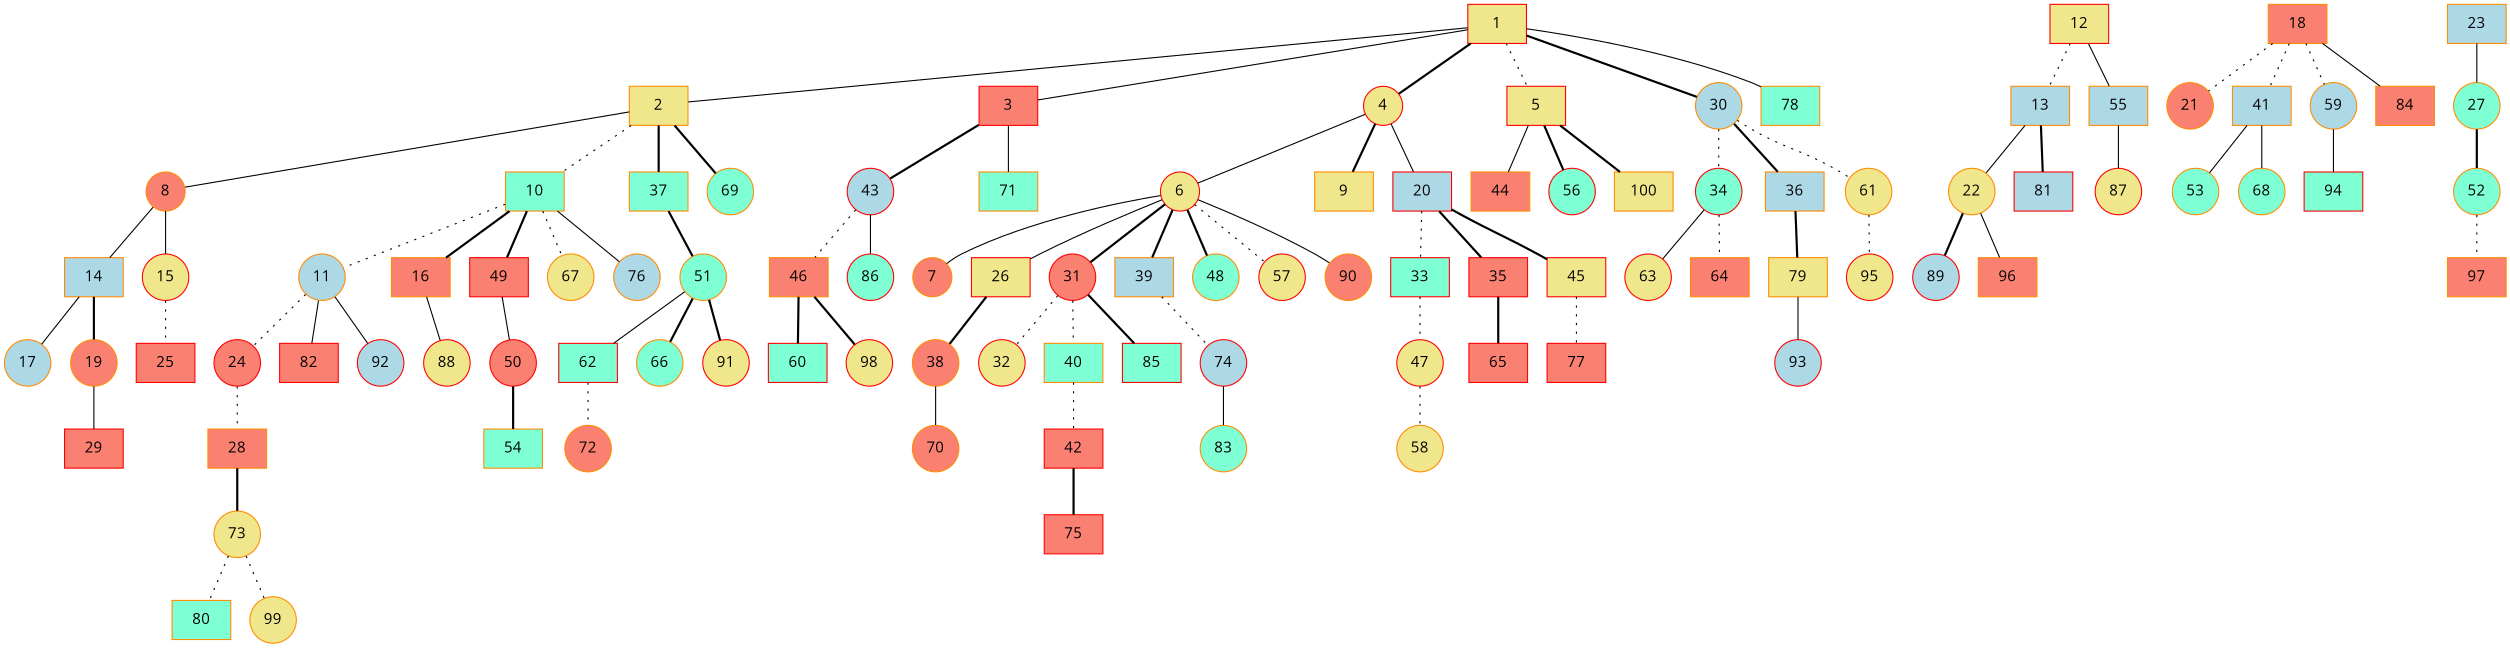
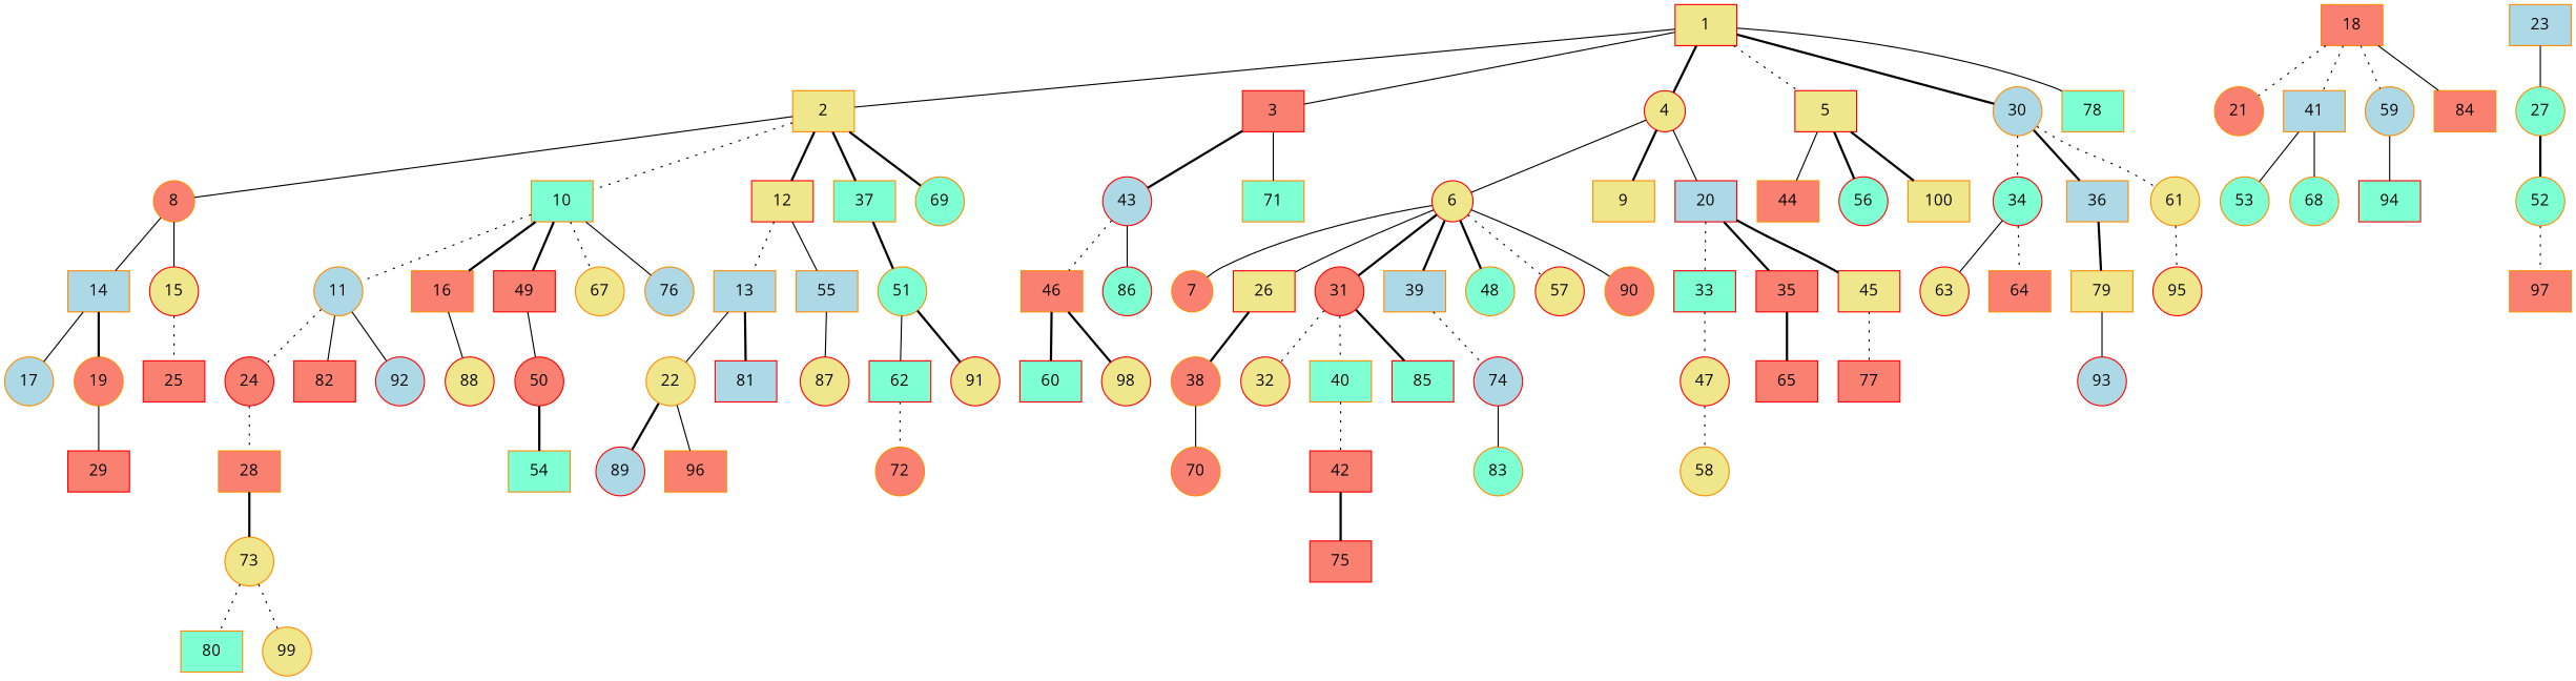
  graph {
    fontname="Open Sans"
    node [color=darkorange fillcolor=salmon fontname="Open Sans" shape=circle style=filled]
    edge [fontname="Open Sans" style=solid]
    1 [color=red fillcolor=khaki shape=box]
    2 [fillcolor=khaki shape=box]
    3 [color=red shape=box]
    4 [color=red fillcolor=khaki]
    5 [color=red fillcolor=khaki shape=box]
    30 [fillcolor=lightblue]
    78 [fillcolor=aquamarine shape=box]
    8
    10 [fillcolor=aquamarine shape=box]
    12 [color=red fillcolor=khaki shape=box]
    37 [fillcolor=aquamarine shape=box]
    69 [fillcolor=aquamarine]
    43 [color=red fillcolor=lightblue]
    71 [fillcolor=aquamarine shape=box]
    6 [color=red fillcolor=khaki]
    9 [fillcolor=khaki shape=box]
    20 [color=red fillcolor=lightblue shape=box]
    44 [shape=box]
    56 [color=red fillcolor=aquamarine]
    100 [fillcolor=khaki shape=box]
    34 [color=red fillcolor=aquamarine]
    36 [fillcolor=lightblue shape=box]
    61 [fillcolor=khaki]
    14 [fillcolor=lightblue shape=box]
    15 [color=red fillcolor=khaki]
    11 [fillcolor=lightblue]
    16 [shape=box]
    49 [color=red shape=box]
    67 [fillcolor=khaki]
    76 [fillcolor=lightblue]
    13 [fillcolor=lightblue shape=box]
    55 [fillcolor=lightblue shape=box]
    51 [fillcolor=aquamarine]
    46 [shape=box]
    86 [color=red fillcolor=aquamarine]
    7
    26 [color=red fillcolor=khaki shape=box]
    31 [color=red]
    39 [fillcolor=lightblue shape=box]
    48 [fillcolor=aquamarine]
    57 [color=red fillcolor=khaki]
    90
    33 [color=red fillcolor=aquamarine shape=box]
    35 [color=red shape=box]
    45 [color=red fillcolor=khaki shape=box]
    18 [shape=box]
    21
    41 [fillcolor=lightblue shape=box]
    59 [fillcolor=lightblue]
    84 [shape=box]
    38
    32 [color=red fillcolor=khaki]
    40 [fillcolor=aquamarine shape=box]
    85 [color=red fillcolor=aquamarine shape=box]
    74 [color=red fillcolor=lightblue]
    17 [fillcolor=lightblue]
    19
    25 [color=red shape=box]
    24 [color=red]
    82 [color=red shape=box]
    92 [color=red fillcolor=lightblue]
    88 [color=red fillcolor=khaki]
    50 [color=red]
    28 [shape=box]
    22 [fillcolor=khaki]
    81 [color=red fillcolor=lightblue shape=box]
    87 [color=red fillcolor=khaki]
    89 [color=red fillcolor=lightblue]
    96 [shape=box]
    29 [color=red shape=box]
    23 [fillcolor=lightblue shape=box]
    27 [fillcolor=aquamarine]
    53 [fillcolor=aquamarine]
    68 [fillcolor=aquamarine]
    94 [color=red fillcolor=aquamarine shape=box]
    47 [color=red fillcolor=khaki]
    65 [color=red shape=box]
    77 [color=red shape=box]
    52 [fillcolor=aquamarine]
    73 [fillcolor=khaki]
    70
    97 [shape=box]
    80 [fillcolor=aquamarine shape=box]
    99 [fillcolor=khaki]
    63 [color=red fillcolor=khaki]
    64 [shape=box]
    79 [fillcolor=khaki shape=box]
    95 [color=red fillcolor=khaki]
    42 [color=red shape=box]
    58 [fillcolor=khaki]
    93 [color=red fillcolor=lightblue]
    62 [color=red fillcolor=aquamarine shape=box]
-   66 [fillcolor=aquamarine]
    91 [color=red fillcolor=khaki]
    83 [fillcolor=aquamarine]
    75 [color=red shape=box]
    60 [color=red fillcolor=aquamarine shape=box]
    98 [color=red fillcolor=khaki]
    54 [fillcolor=aquamarine shape=box]
    72
    1 -- 2
    1 -- 3
    1 -- 4 [style=bold]
    1 -- 5 [style=dotted]
    1 -- 30 [style=bold]
    1 -- 78
    2 -- 8
    2 -- 10 [style=dotted]
+   2 -- 12 [style=bold]
    2 -- 37 [style=bold]
    2 -- 69 [style=bold]
    3 -- 43 [style=bold]
    3 -- 71
    4 -- 6
    4 -- 9 [style=bold]
    4 -- 20
    5 -- 44
    5 -- 56 [style=bold]
    5 -- 100 [style=bold]
    30 -- 34 [style=dotted]
    30 -- 36 [style=bold]
    30 -- 61 [style=dotted]
    8 -- 14
    8 -- 15
    10 -- 11 [style=dotted]
    10 -- 16 [style=bold]
    10 -- 49 [style=bold]
    10 -- 67 [style=dotted]
    10 -- 76
    12 -- 13 [style=dotted]
    12 -- 55
    37 -- 51 [style=bold]
    43 -- 46 [style=dotted]
    43 -- 86
    6 -- 7
    6 -- 26
    6 -- 31 [style=bold]
    6 -- 39 [style=bold]
    6 -- 48 [style=bold]
    6 -- 57 [style=dotted]
    6 -- 90
    20 -- 33 [style=dotted]
    20 -- 35 [style=bold]
    20 -- 45 [style=bold]
    34 -- 63
    34 -- 64 [style=dotted]
    36 -- 79 [style=bold]
    61 -- 95 [style=dotted]
    14 -- 17
    14 -- 19 [style=bold]
    15 -- 25 [style=dotted]
    11 -- 24 [style=dotted]
    11 -- 82
    11 -- 92
    16 -- 88
    49 -- 50
    13 -- 22
    13 -- 81 [style=bold]
    55 -- 87
    51 -- 62
-   51 -- 66 [style=bold]
    51 -- 91 [style=bold]
    46 -- 60 [style=bold]
    46 -- 98 [style=bold]
    26 -- 38 [style=bold]
    31 -- 32 [style=dotted]
    31 -- 40 [style=dotted]
    31 -- 85 [style=bold]
    39 -- 74 [style=dotted]
    33 -- 47 [style=dotted]
    35 -- 65 [style=bold]
    45 -- 77 [style=dotted]
    18 -- 21 [style=dotted]
    18 -- 41 [style=dotted]
    18 -- 59 [style=dotted]
    18 -- 84
    41 -- 53
    41 -- 68
    59 -- 94
    38 -- 70
    40 -- 42 [style=dotted]
    74 -- 83
    19 -- 29
    24 -- 28 [style=dotted]
    50 -- 54 [style=bold]
    28 -- 73 [style=bold]
    22 -- 89 [style=bold]
    22 -- 96
    23 -- 27
    27 -- 52 [style=bold]
    47 -- 58 [style=dotted]
    52 -- 97 [style=dotted]
    73 -- 80 [style=dotted]
    73 -- 99 [style=dotted]
    79 -- 93
    42 -- 75 [style=bold]
    62 -- 72 [style=dotted]
  }
